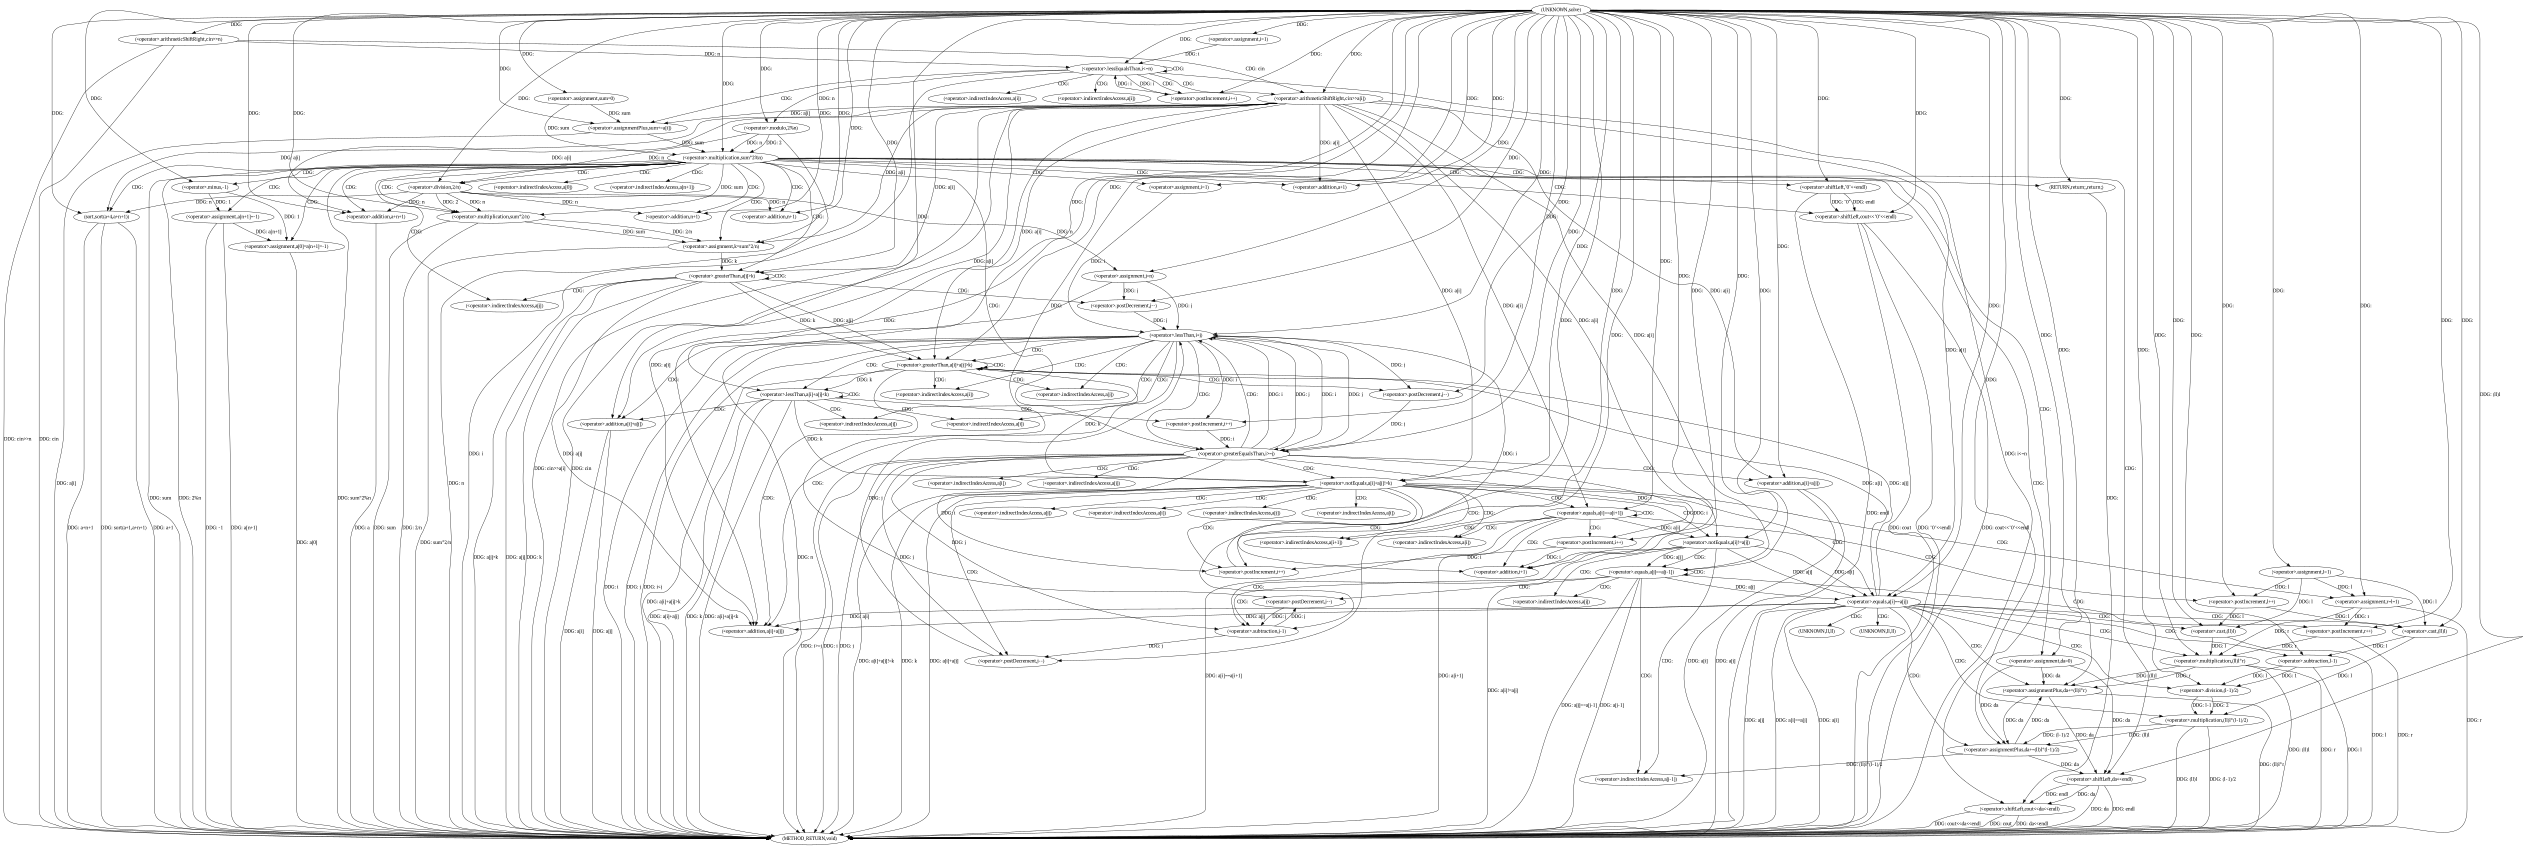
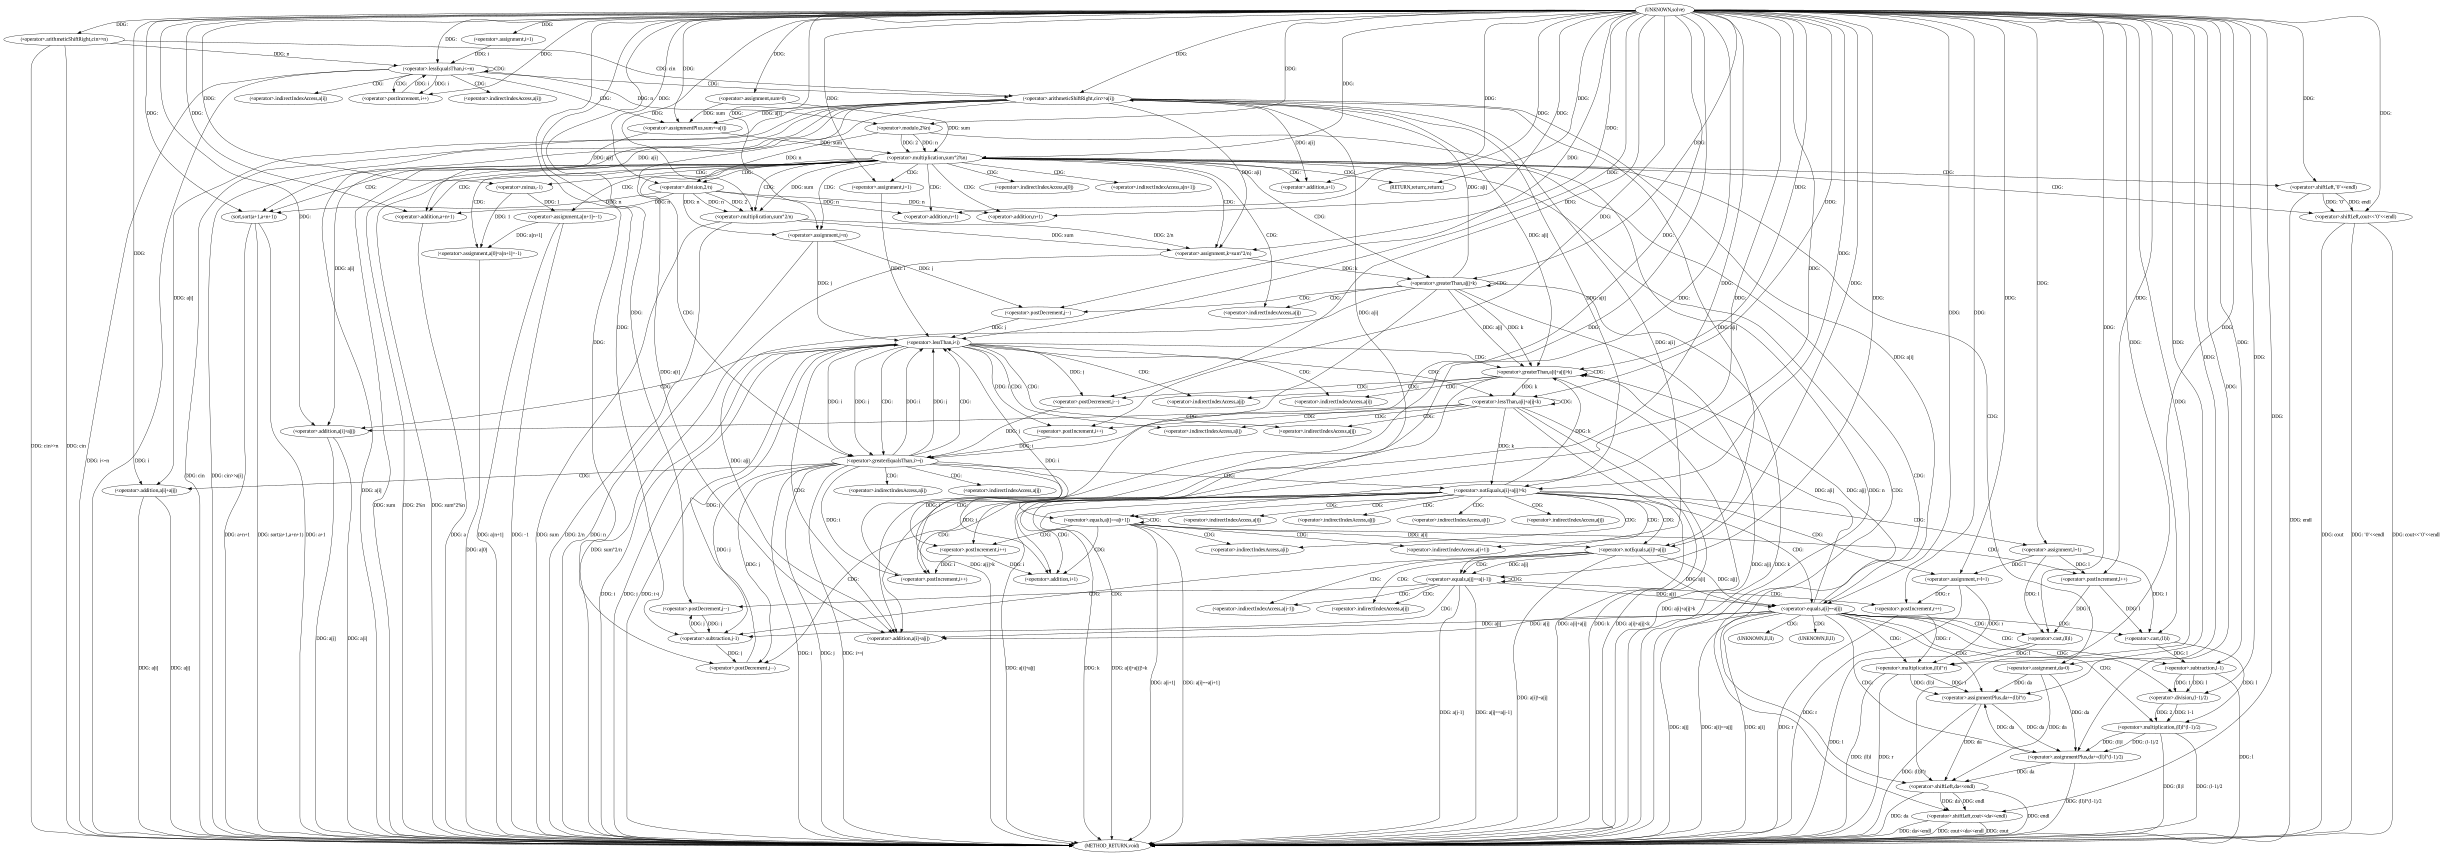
  digraph {
    fontname="PT Serif"
    node [fontname="PT Serif"]
    edge [fontname="PT Serif"]
    n1 [label="(UNKNOWN,solve)"]
    n2 [label="(<operator>.arithmeticShiftRight,cin>>n)"]
    n3 [label="(<operator>.assignment,sum=0)"]
    n4 [label="(<operator>.assignment,k=sum*2/n)"]
    n5 [label="(<operator>.assignment,da=0)"]
-   n6 [label="(sort,sort(a+4,a+n+1))"]
+   n6 [label="(sort,sort(a+1,a+n+1))"]
    n7 [label="(<operator>.assignment,i=1)"]
    n8 [label="(<operator>.assignment,j=n)"]
    n9 [label="(<operator>.shiftLeft,cout<<da<<endl)"]
    n10 [label="(<operator>.assignment,i=1)"]
    n11 [label="(<operator>.lessEqualsThan,i<=n)"]
    n12 [label="(<operator>.postIncrement,i++)"]
    n13 [label="(<operator>.multiplication,sum*2%n)"]
    n14 [label="(<operator>.greaterThan,a[j]>k)"]
    n15 [label="(<operator>.postDecrement,j--)"]
    n16 [label="(<operator>.lessThan,i<j)"]
    n17 [label="(<operator>.arithmeticShiftRight,cin>>a[i])"]
    n18 [label="(<operator>.assignmentPlus,sum+=a[i])"]
    n19 [label="(<operator>.shiftLeft,cout<<\"0\"<<endl)"]
    n20 [label="(RETURN,return;,return;)"]
    n21 [label="(<operator>.multiplication,sum*2/n)"]
    n22 [label="(<operator>.addition,a+1)"]
    n23 [label="(<operator>.addition,a+n+1)"]
    n24 [label="(<operator>.assignment,r=l=1)"]
    n25 [label="(<operator>.shiftLeft,da<<endl)"]
    n26 [label="(<operator>.modulo,2%n)"]
    n27 [label="(<operator>.division,2/n)"]
    n28 [label="(<operator>.addition,n+1)"]
    n29 [label="(<operator>.minus,-1)"]
    n30 [label="(<operator>.greaterThan,a[i]+a[j]>k)"]
    n31 [label="(<operator>.postDecrement,j--)"]
    n32 [label="(<operator>.lessThan,a[i]+a[j]<k)"]
    n33 [label="(<operator>.postIncrement,i++)"]
    n34 [label="(<operator>.greaterEqualsThan,i>=j)"]
    n35 [label="(<operator>.notEquals,a[i]+a[j]!=k)"]
    n36 [label="(<operator>.equals,a[i]==a[i+1])"]
    n37 [label="(<operator>.notEquals,a[i]!=a[j])"]
    n38 [label="(<operator>.equals,a[i]==a[j])"]
    n39 [label="(<operator>.assignmentPlus,da+=(ll)l*(l-1)/2)"]
    n40 [label="(<operator>.postIncrement,i++)"]
    n41 [label="(<operator>.postDecrement,j--)"]
    n42 [label="(<operator>.shiftLeft,\"0\"<<endl)"]
    n43 [label="(<operator>.addition,n+1)"]
    n44 [label="(<operator>.assignment,l=1)"]
    n45 [label="(<operator>.postIncrement,l++)"]
    n46 [label="(<operator>.postIncrement,i++)"]
    n47 [label="(<operator>.equals,a[j]==a[j-1])"]
    n48 [label="(<operator>.assignmentPlus,da+=(ll)l*r)"]
    n49 [label="(<operator>.addition,a[i]+a[j])"]
    n50 [label="(<operator>.addition,a[i]+a[j])"]
    n51 [label="(<operator>.addition,a[i]+a[j])"]
    n52 [label="(<operator>.postIncrement,r++)"]
    n53 [label="(<operator>.postDecrement,j--)"]
    n54 [label="(<operator>.addition,i+1)"]
    n55 [label="(<operator>.cast,(ll)l)"]
    n56 [label="(<operator>.division,(l-1)/2)"]
    n57 [label="(<operator>.multiplication,(ll)l*r)"]
    n58 [label="(<operator>.subtraction,j-1)"]
    n59 [label="(<operator>.subtraction,l-1)"]
    n60 [label="(<operator>.cast,(ll)l)"]
    n61 [label="(METHOD_RETURN,void)"]
    n62 [label="(<operator>.indirectIndexAccess,a[i])"]
    n63 [label="(<operator>.indirectIndexAccess,a[i])"]
    n64 [label="(<operator>.assignment,a[0]=a[n+1]=-1)"]
    n65 [label="(<operator>.assignment,a[n+1]=-1)"]
    n66 [label="(<operator>.indirectIndexAccess,a[0])"]
    n67 [label="(<operator>.indirectIndexAccess,a[n+1])"]
    n68 [label="(<operator>.indirectIndexAccess,a[j])"]
    n69 [label="(<operator>.indirectIndexAccess,a[i])"]
    n70 [label="(<operator>.indirectIndexAccess,a[j])"]
    n71 [label="(<operator>.indirectIndexAccess,a[i])"]
    n72 [label="(<operator>.indirectIndexAccess,a[j])"]
    n73 [label="(<operator>.indirectIndexAccess,a[i])"]
    n74 [label="(<operator>.indirectIndexAccess,a[j])"]
    n75 [label="(<operator>.indirectIndexAccess,a[i])"]
    n76 [label="(<operator>.indirectIndexAccess,a[i+1])"]
    n77 [label="(<operator>.indirectIndexAccess,a[i])"]
    n78 [label="(<operator>.indirectIndexAccess,a[j])"]
    n79 [label="(<operator>.indirectIndexAccess,a[i])"]
    n80 [label="(<operator>.indirectIndexAccess,a[j])"]
    n81 [label="(<operator>.indirectIndexAccess,a[j])"]
    n82 [label="(<operator>.indirectIndexAccess,a[j-1])"]
    n83 [label="(<operator>.multiplication,(ll)l*(l-1)/2)"]
    n84 [label="(UNKNOWN,ll,ll)"]
    n85 [label="(UNKNOWN,ll,ll)"]
    n1 -> n2 [label="DDG: "]
    n1 -> n3 [label="DDG: "]
    n1 -> n4 [label="DDG: "]
    n1 -> n5 [label="DDG: "]
    n1 -> n6 [label="DDG: "]
    n1 -> n7 [label="DDG: "]
    n1 -> n8 [label="DDG: "]
-   n20 -> n9 [label="DDG: "]
+   n1 -> n9 [label="DDG: "]
    n1 -> n10 [label="DDG: "]
    n1 -> n11 [label="DDG: "]
    n1 -> n12 [label="DDG: "]
    n1 -> n13 [label="DDG: "]
    n1 -> n14 [label="DDG: "]
    n1 -> n15 [label="DDG: "]
    n1 -> n16 [label="DDG: "]
    n1 -> n17 [label="DDG: "]
    n1 -> n18 [label="DDG: "]
    n1 -> n19 [label="DDG: "]
    n1 -> n20 [label="DDG: "]
    n1 -> n21 [label="DDG: "]
    n1 -> n22 [label="DDG: "]
    n1 -> n23 [label="DDG: "]
    n1 -> n24 [label="DDG: "]
-   n1 -> n25 [label="DDG: (ll)l"]
+   n1 -> n25 [label="DDG: "]
    n1 -> n26 [label="DDG: "]
    n1 -> n27 [label="DDG: "]
    n1 -> n28 [label="DDG: "]
    n1 -> n29 [label="DDG: "]
    n1 -> n30 [label="DDG: "]
    n1 -> n31 [label="DDG: "]
    n1 -> n32 [label="DDG: "]
    n1 -> n33 [label="DDG: "]
    n1 -> n34 [label="DDG: "]
    n1 -> n35 [label="DDG: "]
    n1 -> n36 [label="DDG: "]
    n1 -> n37 [label="DDG: "]
    n1 -> n38 [label="DDG: "]
    n1 -> n39 [label="DDG: "]
    n1 -> n40 [label="DDG: "]
    n1 -> n41 [label="DDG: "]
    n1 -> n42 [label="DDG: "]
    n1 -> n43 [label="DDG: "]
    n1 -> n44 [label="DDG: "]
    n1 -> n45 [label="DDG: "]
    n1 -> n46 [label="DDG: "]
    n1 -> n47 [label="DDG: "]
    n1 -> n48 [label="DDG: "]
    n1 -> n49 [label="DDG: "]
    n1 -> n50 [label="DDG: "]
    n1 -> n51 [label="DDG: "]
    n1 -> n52 [label="DDG: "]
    n1 -> n53 [label="DDG: "]
    n1 -> n54 [label="DDG: "]
    n1 -> n55 [label="DDG: "]
    n1 -> n56 [label="DDG: "]
    n1 -> n57 [label="DDG: "]
    n1 -> n58 [label="DDG: "]
    n1 -> n59 [label="DDG: "]
    n1 -> n60 [label="DDG: "]
    n2 -> n11 [label="DDG: n"]
    n2 -> n17 [label="CDG: cin"]
    n2 -> n61 [label="DDG: cin"]
    n2 -> n61 [label="DDG: cin>>n"]
    n3 -> n13 [label="DDG: sum"]
    n3 -> n18 [label="DDG: sum"]
    n4 -> n14 [label="DDG: k"]
    n4 -> n61 [label="DDG: sum*2/n"]
    n5 -> n25 [label="DDG: da"]
    n5 -> n39 [label="DDG: da"]
    n5 -> n48 [label="DDG: da"]
    n6 -> n61 [label="DDG: a+1"]
    n6 -> n61 [label="DDG: a+n+1"]
    n6 -> n61 [label="DDG: sort(a+1,a+n+1)"]
    n7 -> n16 [label="DDG: i"]
    n8 -> n15 [label="DDG: j"]
    n8 -> n16 [label="DDG: j"]
    n8 -> n61 [label="DDG: n"]
    n9 -> n61 [label="DDG: cout"]
    n9 -> n61 [label="DDG: da<<endl"]
    n9 -> n61 [label="DDG: cout<<da<<endl"]
    n10 -> n11 [label="DDG: i"]
    n11 -> n11 [label="CDG: "]
    n11 -> n12 [label="DDG: i"]
    n11 -> n12 [label="CDG: "]
    n11 -> n17 [label="CDG: "]
    n11 -> n18 [label="CDG: "]
    n11 -> n26 [label="DDG: n"]
    n11 -> n61 [label="DDG: i"]
    n11 -> n61 [label="DDG: i<=n"]
    n11 -> n62 [label="CDG: "]
    n11 -> n63 [label="CDG: "]
    n12 -> n11 [label="DDG: i"]
    n13 -> n4 [label="CDG: "]
    n13 -> n5 [label="CDG: "]
    n13 -> n6 [label="CDG: "]
    n13 -> n7 [label="CDG: "]
+   n13 -> n8 [label="CDG: "]
    n13 -> n9 [label="CDG: "]
    n13 -> n14 [label="CDG: "]
    n13 -> n19 [label="CDG: "]
    n13 -> n20 [label="CDG: "]
    n13 -> n21 [label="DDG: sum"]
    n13 -> n21 [label="CDG: "]
    n13 -> n22 [label="CDG: "]
    n13 -> n23 [label="CDG: "]
    n13 -> n25 [label="CDG: "]
    n13 -> n27 [label="CDG: "]
    n13 -> n28 [label="CDG: "]
    n13 -> n29 [label="CDG: "]
    n13 -> n34 [label="CDG: "]
    n13 -> n42 [label="CDG: "]
    n13 -> n43 [label="CDG: "]
    n13 -> n61 [label="DDG: sum"]
    n13 -> n61 [label="DDG: 2%n"]
    n13 -> n61 [label="DDG: sum*2%n"]
    n13 -> n64 [label="CDG: "]
    n13 -> n65 [label="CDG: "]
    n13 -> n66 [label="CDG: "]
    n13 -> n67 [label="CDG: "]
    n13 -> n68 [label="CDG: "]
    n14 -> n14 [label="CDG: "]
    n14 -> n15 [label="CDG: "]
    n14 -> n30 [label="DDG: a[j]"]
    n14 -> n30 [label="DDG: k"]
    n14 -> n49 [label="DDG: a[j]"]
    n14 -> n61 [label="DDG: a[j]"]
    n14 -> n61 [label="DDG: k"]
    n14 -> n61 [label="DDG: a[j]>k"]
    n14 -> n68 [label="CDG: "]
    n15 -> n16 [label="DDG: j"]
    n16 -> n30 [label="CDG: "]
    n16 -> n31 [label="DDG: j"]
    n16 -> n32 [label="CDG: "]
    n16 -> n33 [label="DDG: i"]
    n16 -> n34 [label="DDG: i"]
    n16 -> n34 [label="DDG: j"]
    n16 -> n34 [label="CDG: "]
    n16 -> n49 [label="CDG: "]
    n16 -> n50 [label="CDG: "]
    n16 -> n61 [label="DDG: i"]
    n16 -> n61 [label="DDG: j"]
    n16 -> n61 [label="DDG: i<j"]
    n16 -> n69 [label="CDG: "]
    n16 -> n70 [label="CDG: "]
    n16 -> n71 [label="CDG: "]
    n16 -> n72 [label="CDG: "]
    n17 -> n4 [label="DDG: a[i]"]
    n17 -> n6 [label="DDG: a[i]"]
-   n17 -> n14 [label="DDG: a[i]"]
+   n14 -> n17 [label="DDG: a[i]"]
    n17 -> n18 [label="DDG: a[i]"]
    n17 -> n22 [label="DDG: a[i]"]
    n17 -> n23 [label="DDG: a[i]"]
    n17 -> n30 [label="DDG: a[i]"]
    n17 -> n35 [label="DDG: a[i]"]
    n17 -> n36 [label="DDG: a[i]"]
    n17 -> n37 [label="DDG: a[i]"]
    n17 -> n38 [label="DDG: a[i]"]
    n17 -> n47 [label="DDG: a[i]"]
    n17 -> n49 [label="DDG: a[i]"]
    n17 -> n50 [label="DDG: a[i]"]
    n17 -> n51 [label="DDG: a[i]"]
    n17 -> n61 [label="DDG: cin"]
    n17 -> n61 [label="DDG: cin>>a[i]"]
    n18 -> n13 [label="DDG: sum"]
    n18 -> n61 [label="DDG: a[i]"]
    n19 -> n61 [label="DDG: cout"]
    n19 -> n61 [label="DDG: \"0\"<<endl"]
    n19 -> n61 [label="DDG: cout<<\"0\"<<endl"]
    n21 -> n4 [label="DDG: sum"]
    n21 -> n4 [label="DDG: 2/n"]
    n21 -> n61 [label="DDG: sum"]
    n21 -> n61 [label="DDG: 2/n"]
    n23 -> n61 [label="DDG: a"]
    n24 -> n52 [label="DDG: r"]
    n24 -> n57 [label="DDG: r"]
    n24 -> n61 [label="DDG: r"]
    n25 -> n9 [label="DDG: da"]
    n25 -> n9 [label="DDG: endl"]
    n25 -> n61 [label="DDG: da"]
    n25 -> n61 [label="DDG: endl"]
    n26 -> n13 [label="DDG: n"]
    n26 -> n13 [label="DDG: 2"]
    n26 -> n27 [label="DDG: n"]
    n26 -> n61 [label="DDG: n"]
    n27 -> n6 [label="DDG: n"]
    n27 -> n8 [label="DDG: n"]
    n27 -> n21 [label="DDG: n"]
    n27 -> n21 [label="DDG: 2"]
    n27 -> n23 [label="DDG: n"]
    n27 -> n28 [label="DDG: n"]
    n27 -> n43 [label="DDG: n"]
    n29 -> n64 [label="DDG: 1"]
    n29 -> n65 [label="DDG: 1"]
    n30 -> n30 [label="CDG: "]
    n30 -> n31 [label="CDG: "]
    n30 -> n32 [label="DDG: k"]
    n30 -> n49 [label="CDG: "]
    n30 -> n61 [label="DDG: a[i]+a[j]>k"]
    n30 -> n69 [label="CDG: "]
    n30 -> n70 [label="CDG: "]
    n31 -> n34 [label="DDG: j"]
    n32 -> n32 [label="CDG: "]
    n32 -> n33 [label="CDG: "]
    n32 -> n35 [label="DDG: k"]
    n32 -> n50 [label="CDG: "]
    n32 -> n61 [label="DDG: a[i]+a[j]"]
    n32 -> n61 [label="DDG: k"]
    n32 -> n61 [label="DDG: a[i]+a[j]<k"]
    n32 -> n71 [label="CDG: "]
    n32 -> n72 [label="CDG: "]
    n33 -> n34 [label="DDG: i"]
    n34 -> n16 [label="DDG: i"]
    n34 -> n16 [label="DDG: j"]
    n34 -> n16 [label="CDG: "]
    n34 -> n35 [label="CDG: "]
    n34 -> n40 [label="DDG: i"]
    n34 -> n41 [label="DDG: j"]
    n34 -> n46 [label="DDG: i"]
    n34 -> n51 [label="CDG: "]
    n34 -> n54 [label="DDG: i"]
    n34 -> n58 [label="DDG: j"]
    n34 -> n61 [label="DDG: i"]
    n34 -> n61 [label="DDG: j"]
    n34 -> n61 [label="DDG: i>=j"]
    n34 -> n73 [label="CDG: "]
    n34 -> n74 [label="CDG: "]
    n35 -> n24 [label="CDG: "]
    n35 -> n30 [label="DDG: k"]
    n35 -> n36 [label="CDG: "]
    n35 -> n37 [label="CDG: "]
    n35 -> n38 [label="CDG: "]
    n35 -> n40 [label="CDG: "]
    n35 -> n41 [label="CDG: "]
+   n35 -> n44 [label="CDG: "]
    n35 -> n54 [label="CDG: "]
    n35 -> n61 [label="DDG: a[i]+a[j]"]
    n35 -> n61 [label="DDG: k"]
    n35 -> n61 [label="DDG: a[i]+a[j]!=k"]
    n35 -> n75 [label="CDG: "]
    n35 -> n76 [label="CDG: "]
    n35 -> n77 [label="CDG: "]
    n35 -> n78 [label="CDG: "]
    n35 -> n79 [label="CDG: "]
    n35 -> n80 [label="CDG: "]
    n36 -> n36 [label="CDG: "]
    n36 -> n37 [label="DDG: a[i]"]
    n36 -> n45 [label="CDG: "]
    n36 -> n46 [label="CDG: "]
    n36 -> n54 [label="CDG: "]
    n36 -> n61 [label="DDG: a[i+1]"]
    n36 -> n61 [label="DDG: a[i]==a[i+1]"]
    n36 -> n75 [label="CDG: "]
    n36 -> n76 [label="CDG: "]
    n37 -> n38 [label="DDG: a[i]"]
    n37 -> n38 [label="DDG: a[j]"]
    n37 -> n47 [label="DDG: a[j]"]
    n37 -> n47 [label="CDG: "]
    n37 -> n58 [label="CDG: "]
    n37 -> n61 [label="DDG: a[i]!=a[j]"]
    n37 -> n81 [label="CDG: "]
    n37 -> n82 [label="CDG: "]
    n38 -> n30 [label="DDG: a[i]"]
    n38 -> n30 [label="DDG: a[j]"]
    n38 -> n39 [label="CDG: "]
    n38 -> n48 [label="CDG: "]
    n38 -> n49 [label="DDG: a[i]"]
    n38 -> n49 [label="DDG: a[j]"]
    n38 -> n55 [label="CDG: "]
    n38 -> n56 [label="CDG: "]
    n38 -> n57 [label="CDG: "]
    n38 -> n59 [label="CDG: "]
    n38 -> n60 [label="CDG: "]
    n38 -> n61 [label="DDG: a[i]"]
    n38 -> n61 [label="DDG: a[j]"]
    n38 -> n61 [label="DDG: a[i]==a[j]"]
    n38 -> n83 [label="CDG: "]
    n38 -> n84 [label="CDG: "]
    n38 -> n85 [label="CDG: "]
    n39 -> n25 [label="DDG: da"]
    n39 -> n48 [label="DDG: da"]
-   n39 -> n82 [label="DDG: (ll)l*(l-1)/2"]
+   n39 -> n61 [label="DDG: (ll)l*(l-1)/2"]
    n40 -> n16 [label="DDG: i"]
    n41 -> n16 [label="DDG: j"]
    n42 -> n19 [label="DDG: \"0\""]
    n42 -> n19 [label="DDG: endl"]
    n42 -> n61 [label="DDG: endl"]
    n44 -> n24 [label="DDG: l"]
    n44 -> n45 [label="DDG: l"]
    n44 -> n55 [label="DDG: l"]
    n44 -> n60 [label="DDG: l"]
    n45 -> n55 [label="DDG: l"]
    n45 -> n60 [label="DDG: l"]
    n46 -> n40 [label="DDG: i"]
    n46 -> n54 [label="DDG: i"]
    n47 -> n38 [label="DDG: a[j]"]
    n47 -> n47 [label="CDG: "]
    n47 -> n52 [label="CDG: "]
    n47 -> n53 [label="CDG: "]
    n47 -> n58 [label="CDG: "]
    n47 -> n61 [label="DDG: a[j-1]"]
    n47 -> n61 [label="DDG: a[j]==a[j-1]"]
    n47 -> n81 [label="CDG: "]
    n47 -> n82 [label="CDG: "]
    n48 -> n25 [label="DDG: da"]
    n48 -> n39 [label="DDG: da"]
    n48 -> n61 [label="DDG: (ll)l*r"]
    n50 -> n61 [label="DDG: a[i]"]
    n50 -> n61 [label="DDG: a[j]"]
    n51 -> n61 [label="DDG: a[i]"]
    n51 -> n61 [label="DDG: a[j]"]
    n52 -> n57 [label="DDG: r"]
    n52 -> n61 [label="DDG: r"]
    n53 -> n58 [label="DDG: j"]
    n55 -> n59 [label="DDG: l"]
    n55 -> n83 [label="DDG: l"]
    n56 -> n83 [label="DDG: 2"]
    n56 -> n83 [label="DDG: l-1"]
    n57 -> n48 [label="DDG: (ll)l"]
    n57 -> n48 [label="DDG: r"]
    n57 -> n61 [label="DDG: (ll)l"]
    n57 -> n61 [label="DDG: r"]
    n58 -> n41 [label="DDG: j"]
    n58 -> n53 [label="DDG: j"]
    n59 -> n56 [label="DDG: 1"]
    n59 -> n56 [label="DDG: l"]
    n59 -> n61 [label="DDG: l"]
    n60 -> n57 [label="DDG: l"]
    n60 -> n61 [label="DDG: l"]
    n64 -> n61 [label="DDG: a[0]"]
    n65 -> n61 [label="DDG: a[n+1]"]
    n65 -> n61 [label="DDG: -1"]
    n65 -> n64 [label="DDG: a[n+1]"]
    n83 -> n39 [label="DDG: (l-1)/2"]
    n83 -> n39 [label="DDG: (ll)l"]
    n83 -> n61 [label="DDG: (ll)l"]
    n83 -> n61 [label="DDG: (l-1)/2"]
  }
